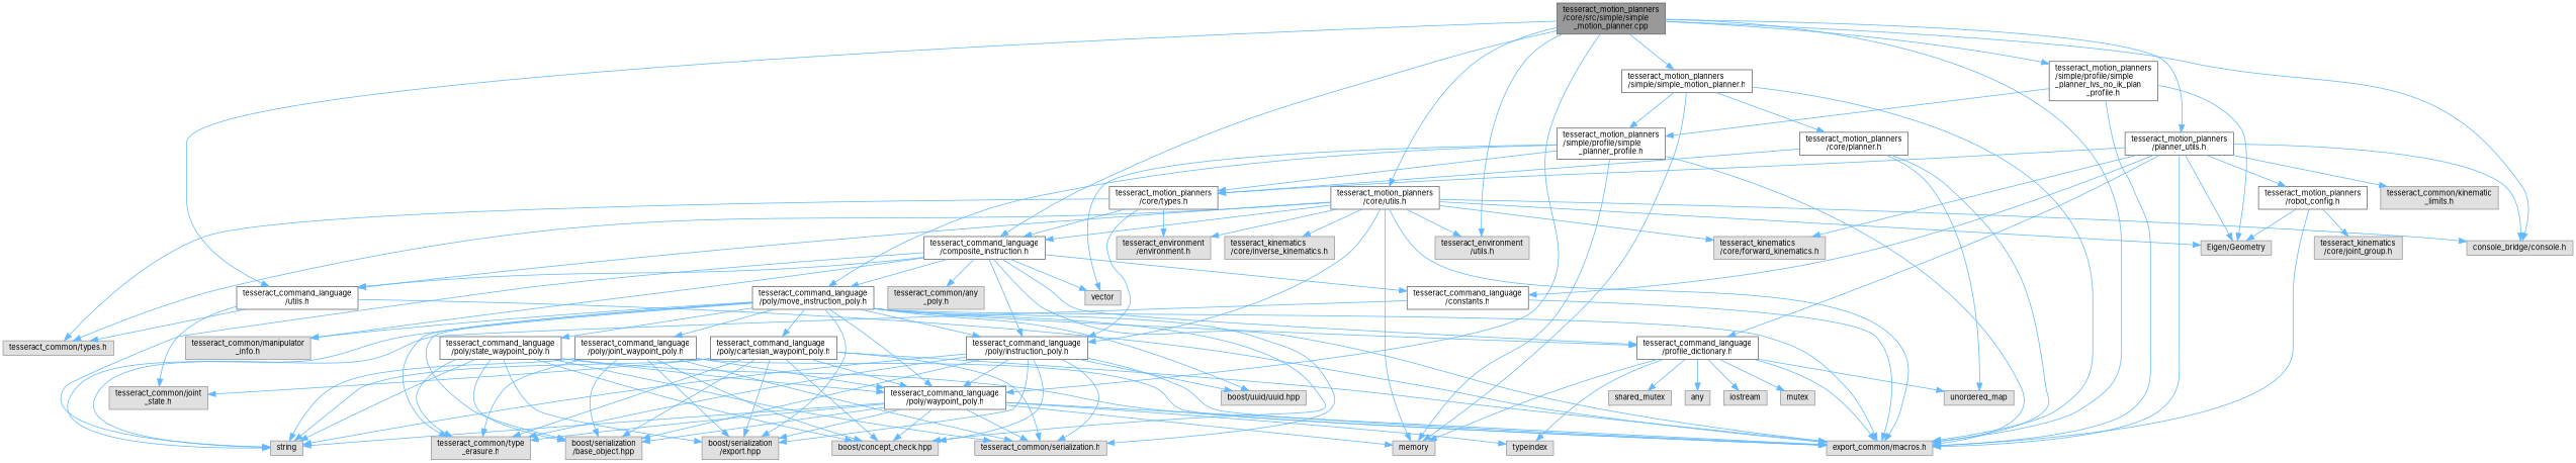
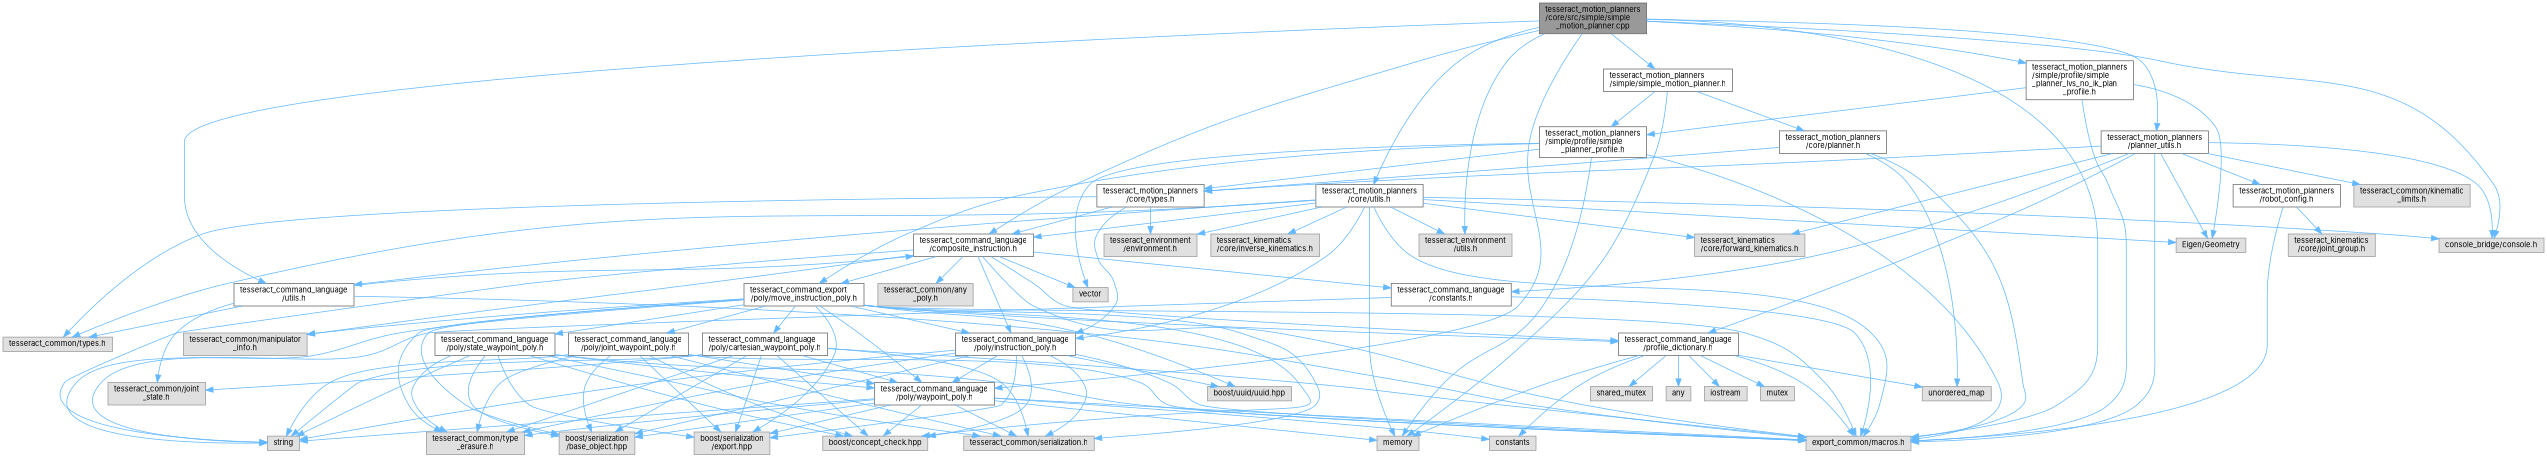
  digraph {
    fontname=Inter
    node [color=grey60 fillcolor="#E0E0E0" fontname=Inter fontsize=10 shape=box style=filled]
    edge [color=steelblue1 fontname=Inter fontsize=10 labelfontname=Helvetica labelfontsize=10 style=solid]
    n1 [color=gray40 fillcolor=grey60 fontcolor=black height=0.2 label="tesseract_motion_planners\l/core/src/simple/simple\l_motion_planner.cpp" width=0.4]
    n2 [height=0.2 label="export_common/macros.h" width=0.4]
    n3 [height=0.2 label="console_bridge/console.h" width=0.4]
    n4 [height=0.2 label="tesseract_environment\l/utils.h" width=0.4]
    n5 [color=grey40 fillcolor=white height=0.2 label="tesseract_motion_planners\l/simple/simple_motion_planner.h" width=0.4]
    n6 [color=grey40 fillcolor=white height=0.2 label="tesseract_command_language\l/poly/waypoint_poly.h" width=0.4]
    n7 [color=grey40 fillcolor=white height=0.2 label="tesseract_command_language\l/composite_instruction.h" width=0.4]
    n8 [color=grey40 fillcolor=white height=0.2 label="tesseract_motion_planners\l/simple/profile/simple\l_planner_lvs_no_ik_plan\l_profile.h" width=0.4]
    n9 [color=grey40 fillcolor=white height=0.2 label="tesseract_motion_planners\l/core/utils.h" width=0.4]
    n10 [color=grey40 fillcolor=white height=0.2 label="tesseract_command_language\l/utils.h" width=0.4]
    n11 [color=grey40 fillcolor=white height=0.2 label="tesseract_motion_planners\l/planner_utils.h" width=0.4]
    n12 [height=0.2 label=memory width=0.4]
    n13 [color=grey40 fillcolor=white height=0.2 label="tesseract_motion_planners\l/core/planner.h" width=0.4]
    n14 [color=grey40 fillcolor=white height=0.2 label="tesseract_motion_planners\l/simple/profile/simple\l_planner_profile.h" width=0.4]
    n15 [height=0.2 label=string width=0.4]
    n16 [height=0.2 label="boost/serialization\l/base_object.hpp" width=0.4]
    n17 [height=0.2 label="boost/serialization\l/export.hpp" width=0.4]
    n18 [height=0.2 label="boost/concept_check.hpp" width=0.4]
    n19 [height=0.2 label="tesseract_common/serialization.h" width=0.4]
    n20 [height=0.2 label="tesseract_common/type\l_erasure.h" width=0.4]
-   n21 [height=0.2 label=typeindex width=0.4]
+   n21 [height=0.2 label=constants width=0.4]
    n22 [color=grey40 fillcolor=white height=0.2 label="tesseract_command_language\l/poly/instruction_poly.h" width=0.4]
    n23 [height=0.2 label=vector width=0.4]
-   n24 [color=grey40 fillcolor=white height=0.2 label="tesseract_command_language\l/poly/move_instruction_poly.h" width=0.4]
+   n24 [color=grey40 fillcolor=white height=0.2 label="tesseract_command_export\l/poly/move_instruction_poly.h" width=0.4]
    n25 [color=grey40 fillcolor=white height=0.2 label="tesseract_command_language\l/profile_dictionary.h" width=0.4]
    n26 [height=0.2 label="tesseract_common/manipulator\l_info.h" width=0.4]
    n27 [color=grey40 fillcolor=white height=0.2 label="tesseract_command_language\l/constants.h" width=0.4]
    n28 [height=0.2 label="tesseract_common/any\l_poly.h" width=0.4]
    n29 [height=0.2 label="Eigen/Geometry" width=0.4]
    n30 [height=0.2 label="tesseract_environment\l/environment.h" width=0.4]
    n31 [height=0.2 label="tesseract_common/types.h" width=0.4]
    n32 [height=0.2 label="tesseract_kinematics\l/core/forward_kinematics.h" width=0.4]
    n33 [height=0.2 label="tesseract_kinematics\l/core/inverse_kinematics.h" width=0.4]
    n34 [height=0.2 label="tesseract_common/joint\l_state.h" width=0.4]
    n35 [color=grey40 fillcolor=white height=0.2 label="tesseract_motion_planners\l/core/types.h" width=0.4]
    n36 [height=0.2 label="tesseract_common/kinematic\l_limits.h" width=0.4]
    n37 [color=grey40 fillcolor=white height=0.2 label="tesseract_motion_planners\l/robot_config.h" width=0.4]
    n38 [height=0.2 label=unordered_map width=0.4]
    n39 [height=0.2 label="boost/uuid/uuid.hpp" width=0.4]
    n40 [color=grey40 fillcolor=white height=0.2 label="tesseract_command_language\l/poly/cartesian_waypoint_poly.h" width=0.4]
    n41 [color=grey40 fillcolor=white height=0.2 label="tesseract_command_language\l/poly/joint_waypoint_poly.h" width=0.4]
    n42 [color=grey40 fillcolor=white height=0.2 label="tesseract_command_language\l/poly/state_waypoint_poly.h" width=0.4]
    n43 [height=0.2 label=any width=0.4]
    n44 [height=0.2 label=iostream width=0.4]
    n45 [height=0.2 label=mutex width=0.4]
    n46 [height=0.2 label=shared_mutex width=0.4]
    n47 [height=0.2 label="tesseract_kinematics\l/core/joint_group.h" width=0.4]
    n1 -> n2
    n1 -> n3
    n1 -> n4
    n1 -> n5
    n1 -> n6
    n1 -> n7
    n1 -> n8
    n1 -> n9
    n1 -> n10
    n1 -> n11
-   n5 -> n2
    n5 -> n12
    n5 -> n13
    n5 -> n14
    n6 -> n2
    n6 -> n12
    n6 -> n15
    n6 -> n16
    n6 -> n17
    n6 -> n18
    n6 -> n19
    n6 -> n20
    n6 -> n21
    n7 -> n2
    n7 -> n15
    n7 -> n22
    n7 -> n23
    n7 -> n24
    n7 -> n25
    n7 -> n26
    n7 -> n27
    n7 -> n28
    n8 -> n2
    n8 -> n14
    n8 -> n29
    n9 -> n2
    n9 -> n3
    n9 -> n4
    n9 -> n7
    n9 -> n10
    n9 -> n12
    n9 -> n22
    n9 -> n29
    n9 -> n30
    n9 -> n31
    n9 -> n32
    n9 -> n33
    n10 -> n2
-   n7 -> n10
+   n10 -> n7
    n10 -> n31
    n10 -> n34
    n11 -> n2
    n11 -> n3
    n11 -> n25
    n11 -> n27
    n11 -> n29
    n11 -> n32
    n11 -> n35
    n11 -> n36
    n11 -> n37
    n13 -> n2
    n13 -> n35
    n13 -> n38
    n14 -> n2
    n14 -> n12
    n14 -> n23
    n14 -> n24
    n14 -> n35
    n22 -> n2
    n22 -> n6
    n22 -> n15
    n22 -> n16
    n22 -> n17
    n22 -> n18
    n22 -> n19
    n22 -> n20
    n22 -> n39
    n24 -> n2
    n24 -> n6
    n24 -> n15
    n24 -> n16
    n24 -> n17
    n24 -> n18
    n24 -> n19
    n24 -> n20
    n24 -> n22
    n24 -> n25
    n24 -> n26
    n24 -> n39
    n24 -> n40
    n24 -> n41
    n24 -> n42
    n25 -> n2
    n25 -> n12
    n25 -> n21
    n25 -> n38
    n25 -> n43
    n25 -> n44
    n25 -> n45
    n25 -> n46
    n27 -> n2
    n27 -> n15
    n35 -> n7
    n35 -> n22
    n35 -> n30
    n35 -> n31
    n37 -> n2
-   n37 -> n29
    n37 -> n47
    n40 -> n2
    n40 -> n6
    n40 -> n15
    n40 -> n16
    n40 -> n17
    n40 -> n18
    n40 -> n19
    n40 -> n20
    n40 -> n34
    n41 -> n2
    n41 -> n6
    n41 -> n15
    n41 -> n16
    n41 -> n17
    n41 -> n18
    n41 -> n19
    n41 -> n20
    n42 -> n2
    n42 -> n6
    n42 -> n15
    n42 -> n16
    n42 -> n17
    n42 -> n18
    n42 -> n19
    n42 -> n20
  }
